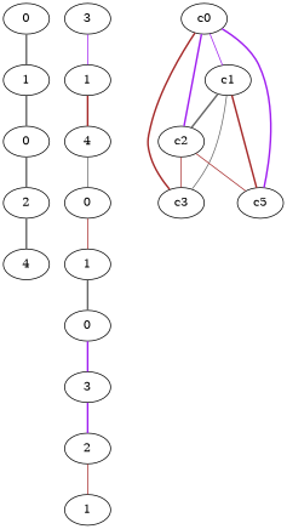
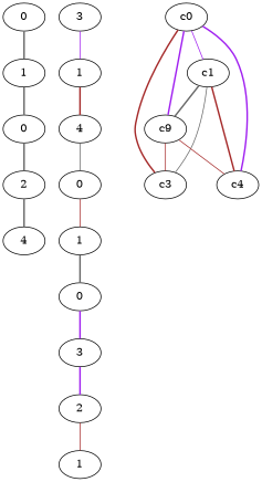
  graph {
    edge [color=gray40 style=bold]
    n1 [label=0]
    n2 [label=1]
    n3 [label=0]
    n4 [label=2]
    n5 [label=4]
    n6 [label=3]
    n7 [label=1]
    n8 [label=4]
    n9 [label=0]
    n10 [label=1]
    n11 [label=0]
    n12 [label=3]
    n13 [label=2]
    n14 [label=1]
    c0
    c1
-   c2
+   c2 [label=c9]
    c3
-   c4 [label=c5]
+   c4
    n1 -- n2
    n2 -- n3
    n3 -- n4
    n4 -- n5
    n6 -- n7 [color=purple style=solid]
    n7 -- n8 [color=brown]
    n8 -- n9 [style=solid]
    n9 -- n10 [color=brown style=solid]
    n10 -- n11
    n11 -- n12 [color=purple]
    n12 -- n13 [color=purple]
    n13 -- n14 [color=brown style=solid]
    c0 -- c1 [color=purple style=solid]
    c0 -- c2 [color=purple]
    c0 -- c3 [color=brown]
    c0 -- c4 [color=purple]
    c1 -- c2
    c1 -- c3 [style=solid]
    c1 -- c4 [color=brown]
    c2 -- c3 [color=brown style=solid]
    c2 -- c4 [color=brown style=solid]
  }
